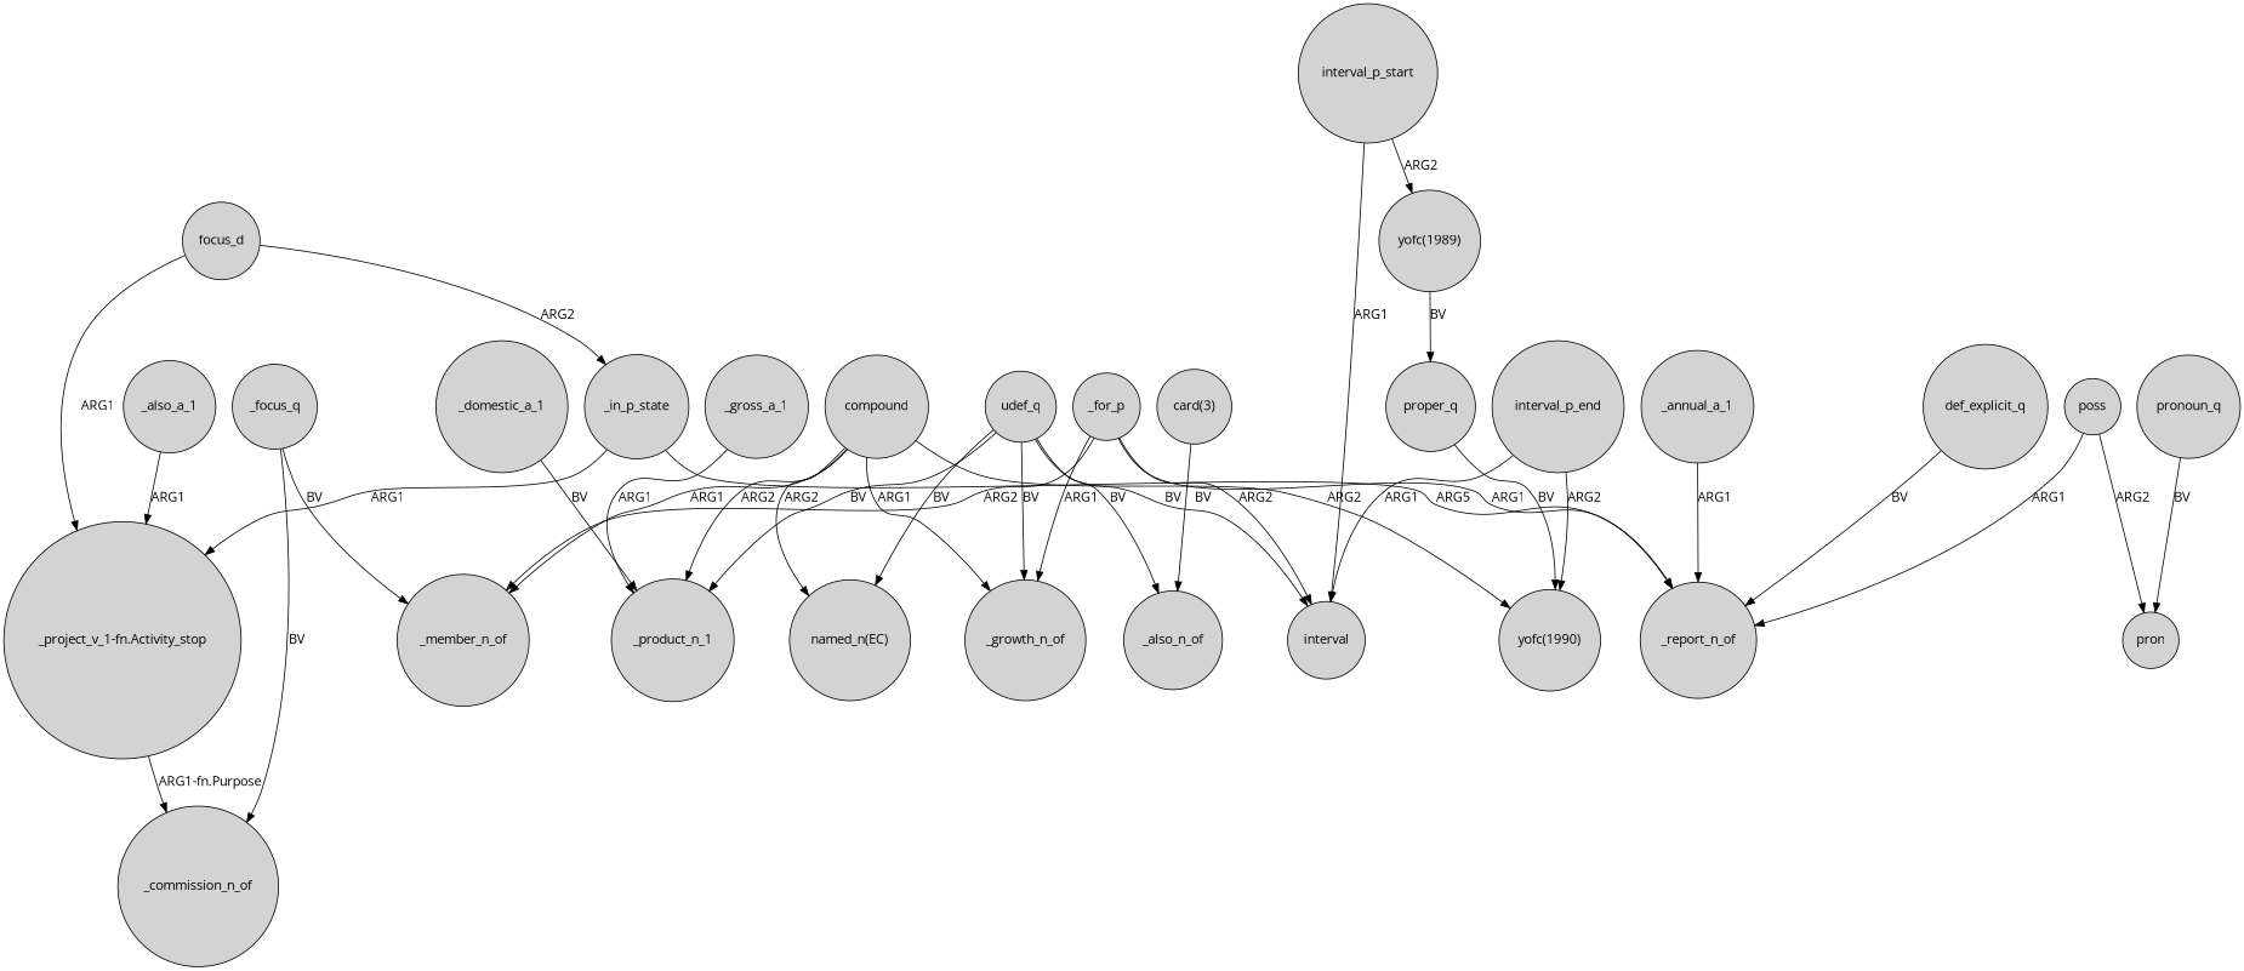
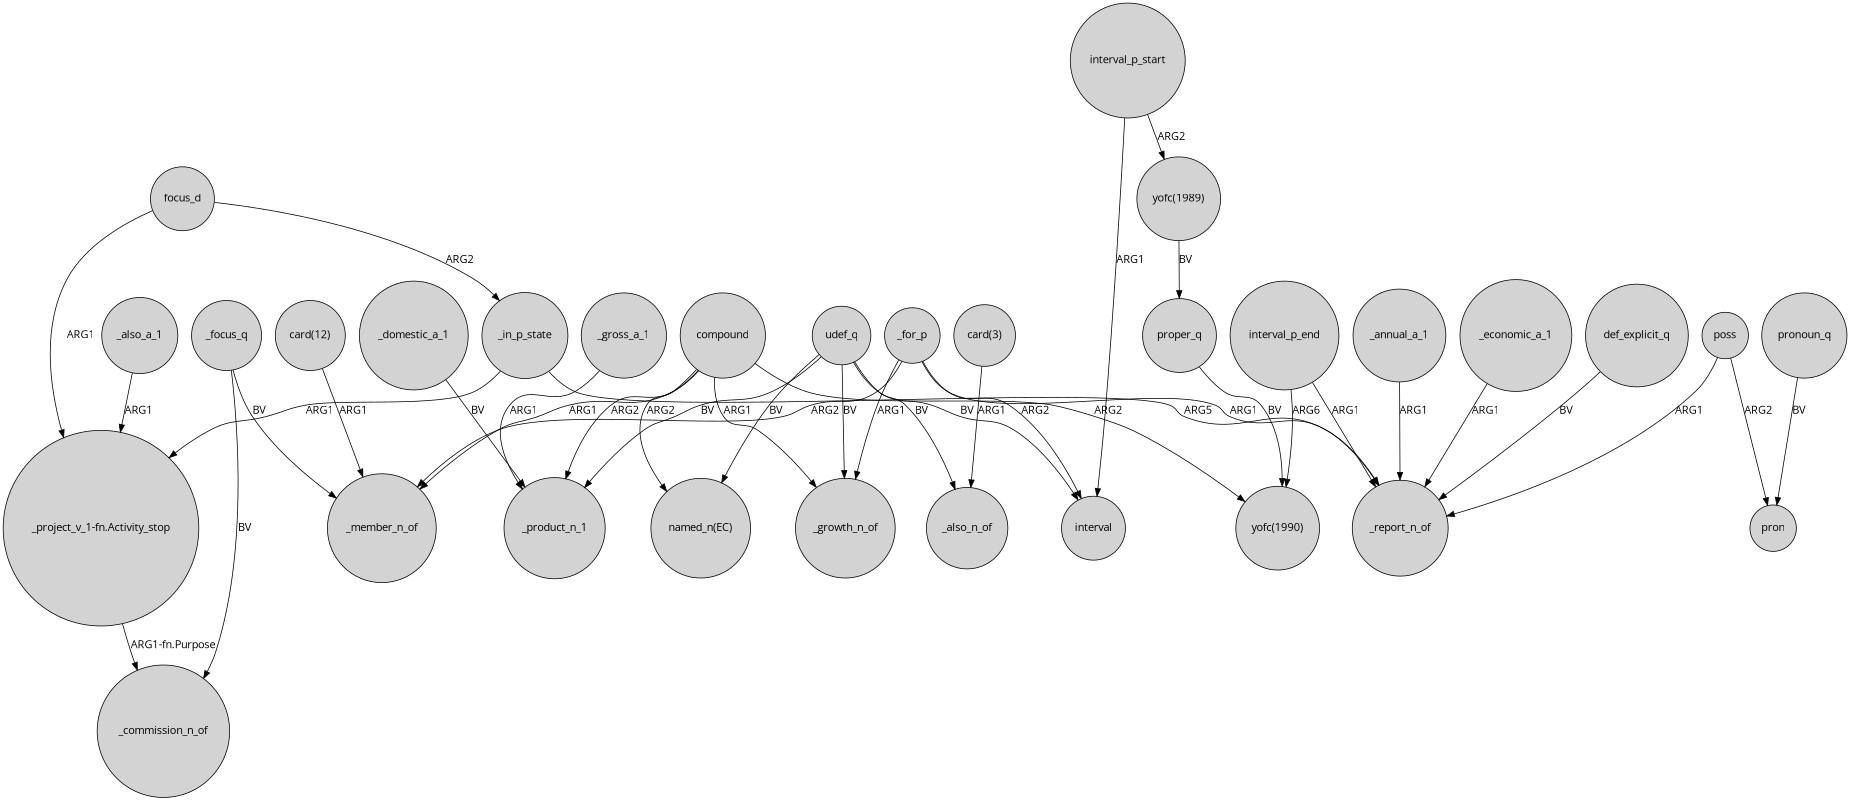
  digraph {
    fontname="Open Sans"
    node [fontname="Open Sans" shape=circle style=filled]
    edge [fontname="Open Sans"]
    focus_d
    _in_p_state
    "_project_v_1-fn.Activity_stop"
    _report_n_of
    _commission_n_of
    compound
    "named_n(EC)"
    "yofc(1990)"
    _member_n_of
    _product_n_1
    _growth_n_of
    n12 [label=_also_n_of]
    poss
    pron
    "card(3)"
    udef_q
    interval
+   "card(12)"
    interval_p_start
    "yofc(1989)"
    proper_q
    interval_p_end
    pronoun_q
    n24 [label=_focus_q]
    _for_p
    _annual_a_1
    _gross_a_1
+   _economic_a_1
    _also_a_1
    _domestic_a_1
    def_explicit_q
    focus_d -> _in_p_state [label=ARG2]
    focus_d -> "_project_v_1-fn.Activity_stop" [label=ARG1]
    _in_p_state -> "_project_v_1-fn.Activity_stop" [label=ARG1]
    _in_p_state -> _report_n_of [label=ARG5]
    "_project_v_1-fn.Activity_stop" -> _commission_n_of [label="ARG1-fn.Purpose"]
    compound -> "named_n(EC)" [label=ARG2]
    compound -> "yofc(1990)" [label=ARG2]
    compound -> _member_n_of [label=ARG1]
    compound -> _product_n_1 [label=ARG2]
    compound -> _growth_n_of [label=ARG1]
    poss -> _report_n_of [label=ARG1]
    poss -> pron [label=ARG2]
-   "card(3)" -> n12 [label=BV]
+   "card(3)" -> n12 [label=ARG1]
    udef_q -> "named_n(EC)" [label=BV]
    udef_q -> _product_n_1 [label=BV]
    udef_q -> _growth_n_of [label=BV]
    udef_q -> n12 [label=BV]
    udef_q -> interval [label=BV]
+   "card(12)" -> _member_n_of [label=ARG1]
    interval_p_start -> interval [label=ARG1]
    interval_p_start -> "yofc(1989)" [label=ARG2]
    "yofc(1989)" -> proper_q [label=BV]
    proper_q -> "yofc(1990)" [label=BV]
-   interval_p_end -> "yofc(1990)" [label=ARG2]
-   interval_p_end -> interval [label=ARG1]
+   interval_p_end -> "yofc(1990)" [label=ARG6]
+   interval_p_end -> _report_n_of [label=ARG1]
    pronoun_q -> pron [label=BV]
    n24 -> _commission_n_of [label=BV]
    n24 -> _member_n_of [label=BV]
    _for_p -> _report_n_of [label=ARG1]
    _for_p -> _member_n_of [label=ARG2]
    _for_p -> _growth_n_of [label=ARG1]
    _for_p -> interval [label=ARG2]
    _annual_a_1 -> _report_n_of [label=ARG1]
    _gross_a_1 -> _product_n_1 [label=ARG1]
+   _economic_a_1 -> _report_n_of [label=ARG1]
    _also_a_1 -> "_project_v_1-fn.Activity_stop" [label=ARG1]
    _domestic_a_1 -> _product_n_1 [label=BV]
    def_explicit_q -> _report_n_of [label=BV]
  }
